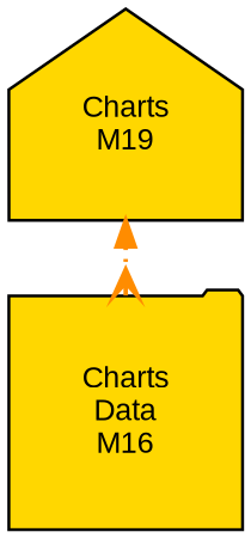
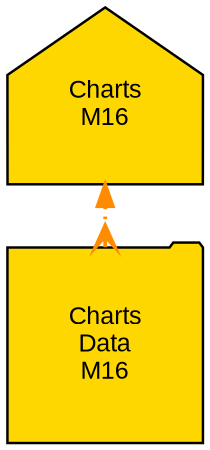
  digraph {
    nodesep=0.75
    fontname="Liberation Sans"
    node [fillcolor=gold fixedsize=true fontname="Liberation Sans" fontsize=20 penwidth=2 style=filled]
-   n1 [height=2.2 label="Charts\nM19" shape=house width=2.2]
+   n1 [height=2.2 label="Charts\nM16" shape=house width=2.2]
    n2 [height=2.2 label="Charts\nData\nM16" shape=folder width=2.2]
    n1 -> n2 [arrowhead=crow arrowsize=1.75 color=darkorange dir=both penwidth=3 style=dotted fontname="Liberation Sans"]
  }
